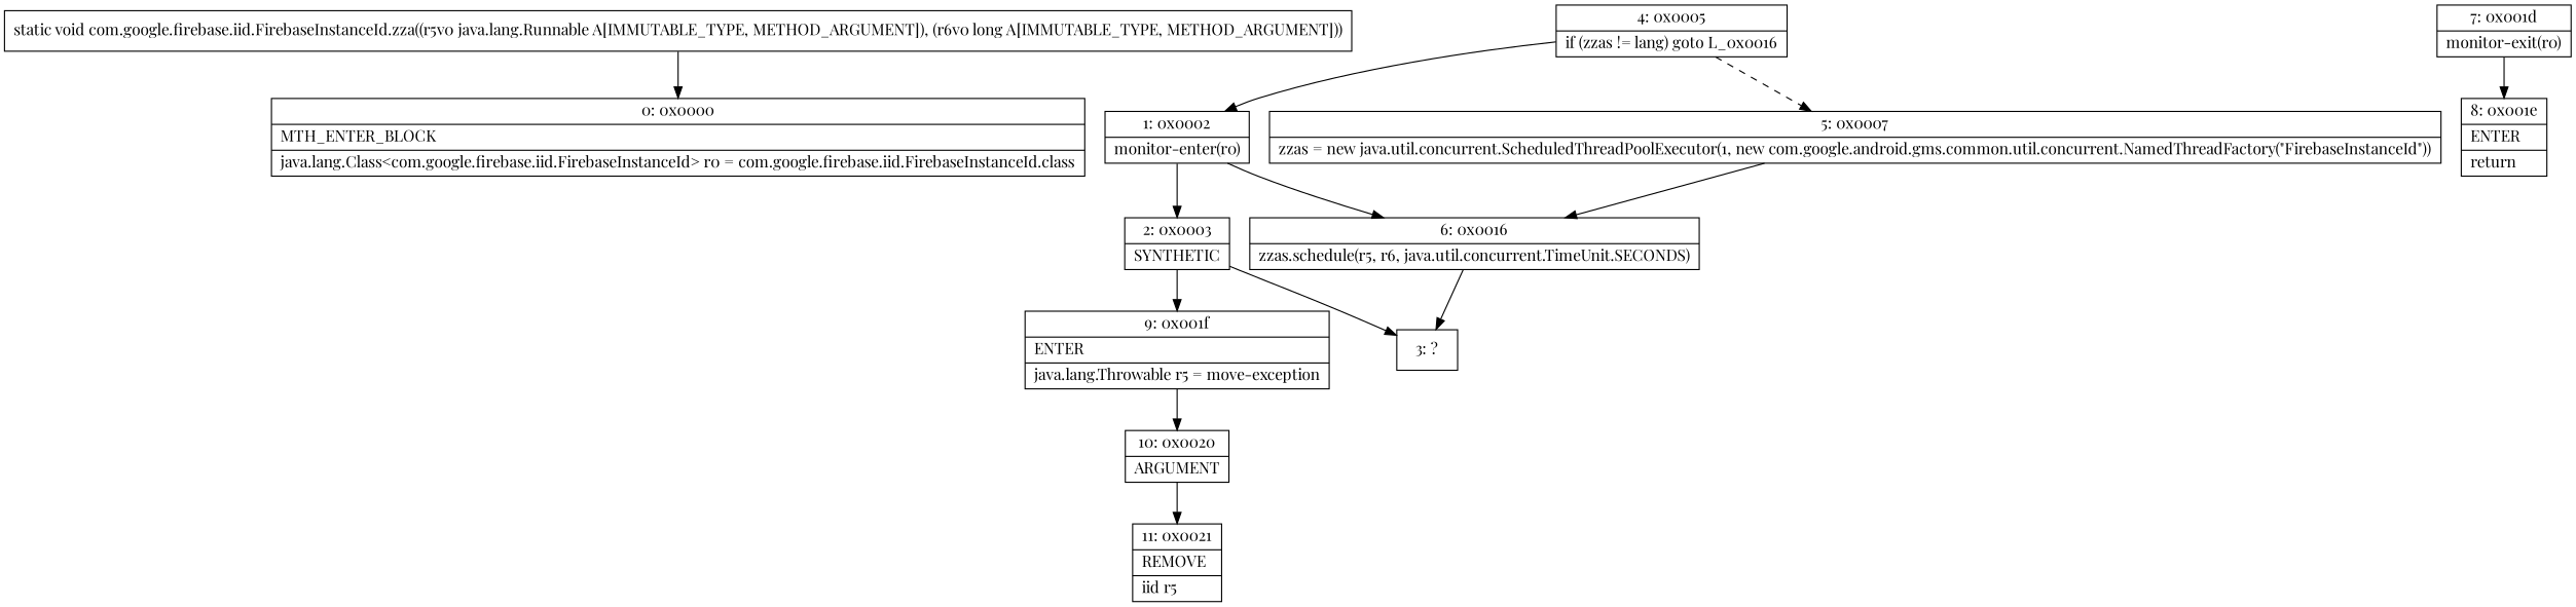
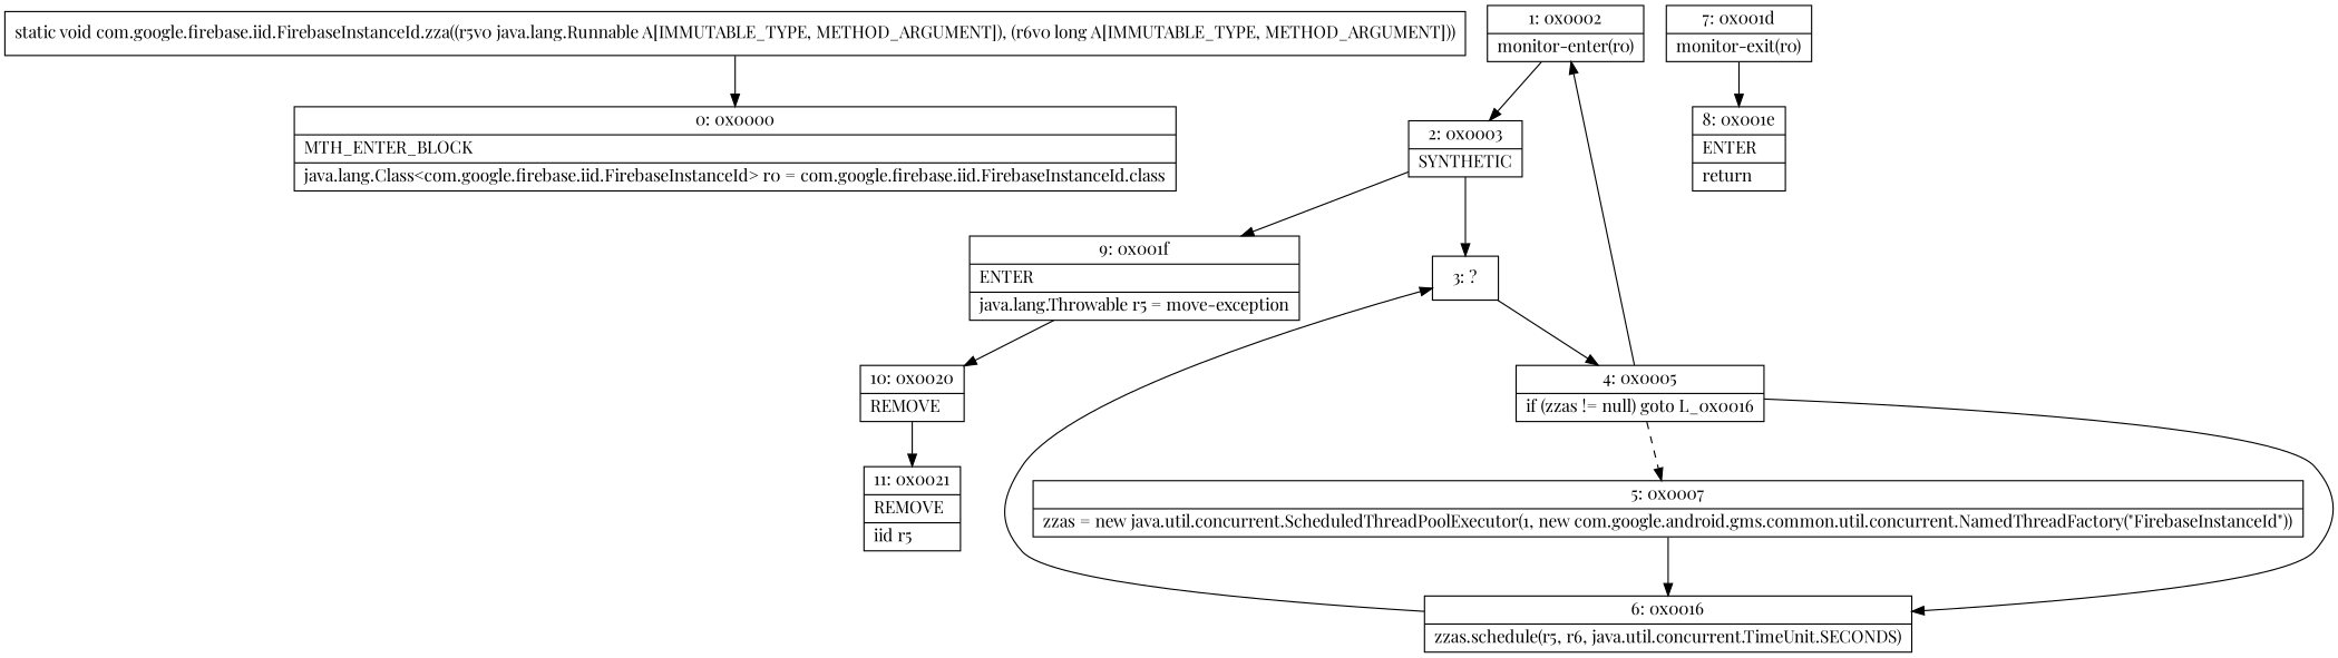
  digraph {
    fontname="Playfair Display"
    node [fontname="Playfair Display" shape=record]
    edge [fontname="Playfair Display"]
    n1 [label="{0\:\ 0x0000|MTH_ENTER_BLOCK\l|java.lang.Class\<com.google.firebase.iid.FirebaseInstanceId\> r0 = com.google.firebase.iid.FirebaseInstanceId.class\l}"]
    n2 [label="{1\:\ 0x0002|monitor\-enter(r0)\l}"]
    n3 [label="{2\:\ 0x0003|SYNTHETIC\l}"]
    n4 [label="{3\:\ ?}"]
    n5 [label="{9\:\ 0x001f|ENTER\l|java.lang.Throwable r5 = move\-exception\l}"]
-   n6 [label="{4\:\ 0x0005|if (zzas != lang) goto L_0x0016\l}"]
-   n7 [label="{10\:\ 0x0020|ARGUMENT\l}"]
+   n6 [label="{4\:\ 0x0005|if (zzas != null) goto L_0x0016\l}"]
+   n7 [label="{10\:\ 0x0020|REMOVE\l}"]
    n8 [label="{5\:\ 0x0007|zzas = new java.util.concurrent.ScheduledThreadPoolExecutor(1, new com.google.android.gms.common.util.concurrent.NamedThreadFactory(\"FirebaseInstanceId\"))\l}"]
    n9 [label="{6\:\ 0x0016|zzas.schedule(r5, r6, java.util.concurrent.TimeUnit.SECONDS)\l}"]
    n10 [label="{7\:\ 0x001d|monitor\-exit(r0)\l}"]
    n11 [label="{8\:\ 0x001e|ENTER\l|return\l}"]
    n12 [label="{11\:\ 0x0021|REMOVE\l|iid r5\l}"]
    n13 [label="{static void com.google.firebase.iid.FirebaseInstanceId.zza((r5v0 java.lang.Runnable A[IMMUTABLE_TYPE, METHOD_ARGUMENT]), (r6v0 long A[IMMUTABLE_TYPE, METHOD_ARGUMENT])) }"]
    n2 -> n3
    n3 -> n4
    n3 -> n5
+   n4 -> n6
    n5 -> n7
    n6 -> n2
    n6 -> n8 [style=dashed]
-   n2 -> n9
+   n6 -> n9
    n7 -> n12
    n8 -> n9
    n9 -> n4
    n10 -> n11
    n13 -> n1
  }
